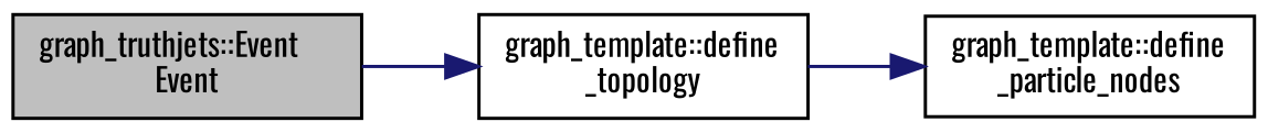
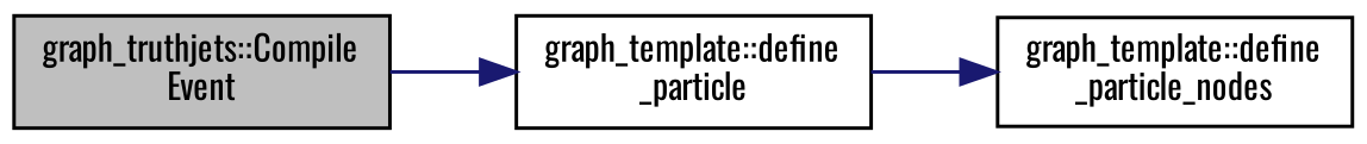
  digraph {
    fontname=Oswald
    rankdir=LR
    node [color=black fillcolor=white fontname=Oswald fontsize=10 shape=record style=filled]
    edge [color=midnightblue fontname=Oswald fontsize=10 labelfontname=Helvetica labelfontsize=10 style=solid]
-   n1 [fillcolor=grey75 fontcolor=black height=0.2 label="graph_truthjets::Event\lEvent" width=0.4]
-   n2 [height=0.2 label="graph_template::define\l_topology" width=0.4]
+   n1 [fillcolor=grey75 fontcolor=black height=0.2 label="graph_truthjets::Compile\lEvent" width=0.4]
+   n2 [height=0.2 label="graph_template::define\l_particle" width=0.4]
    n3 [height=0.2 label="graph_template::define\l_particle_nodes" width=0.4]
    n1 -> n2
    n2 -> n3
  }
